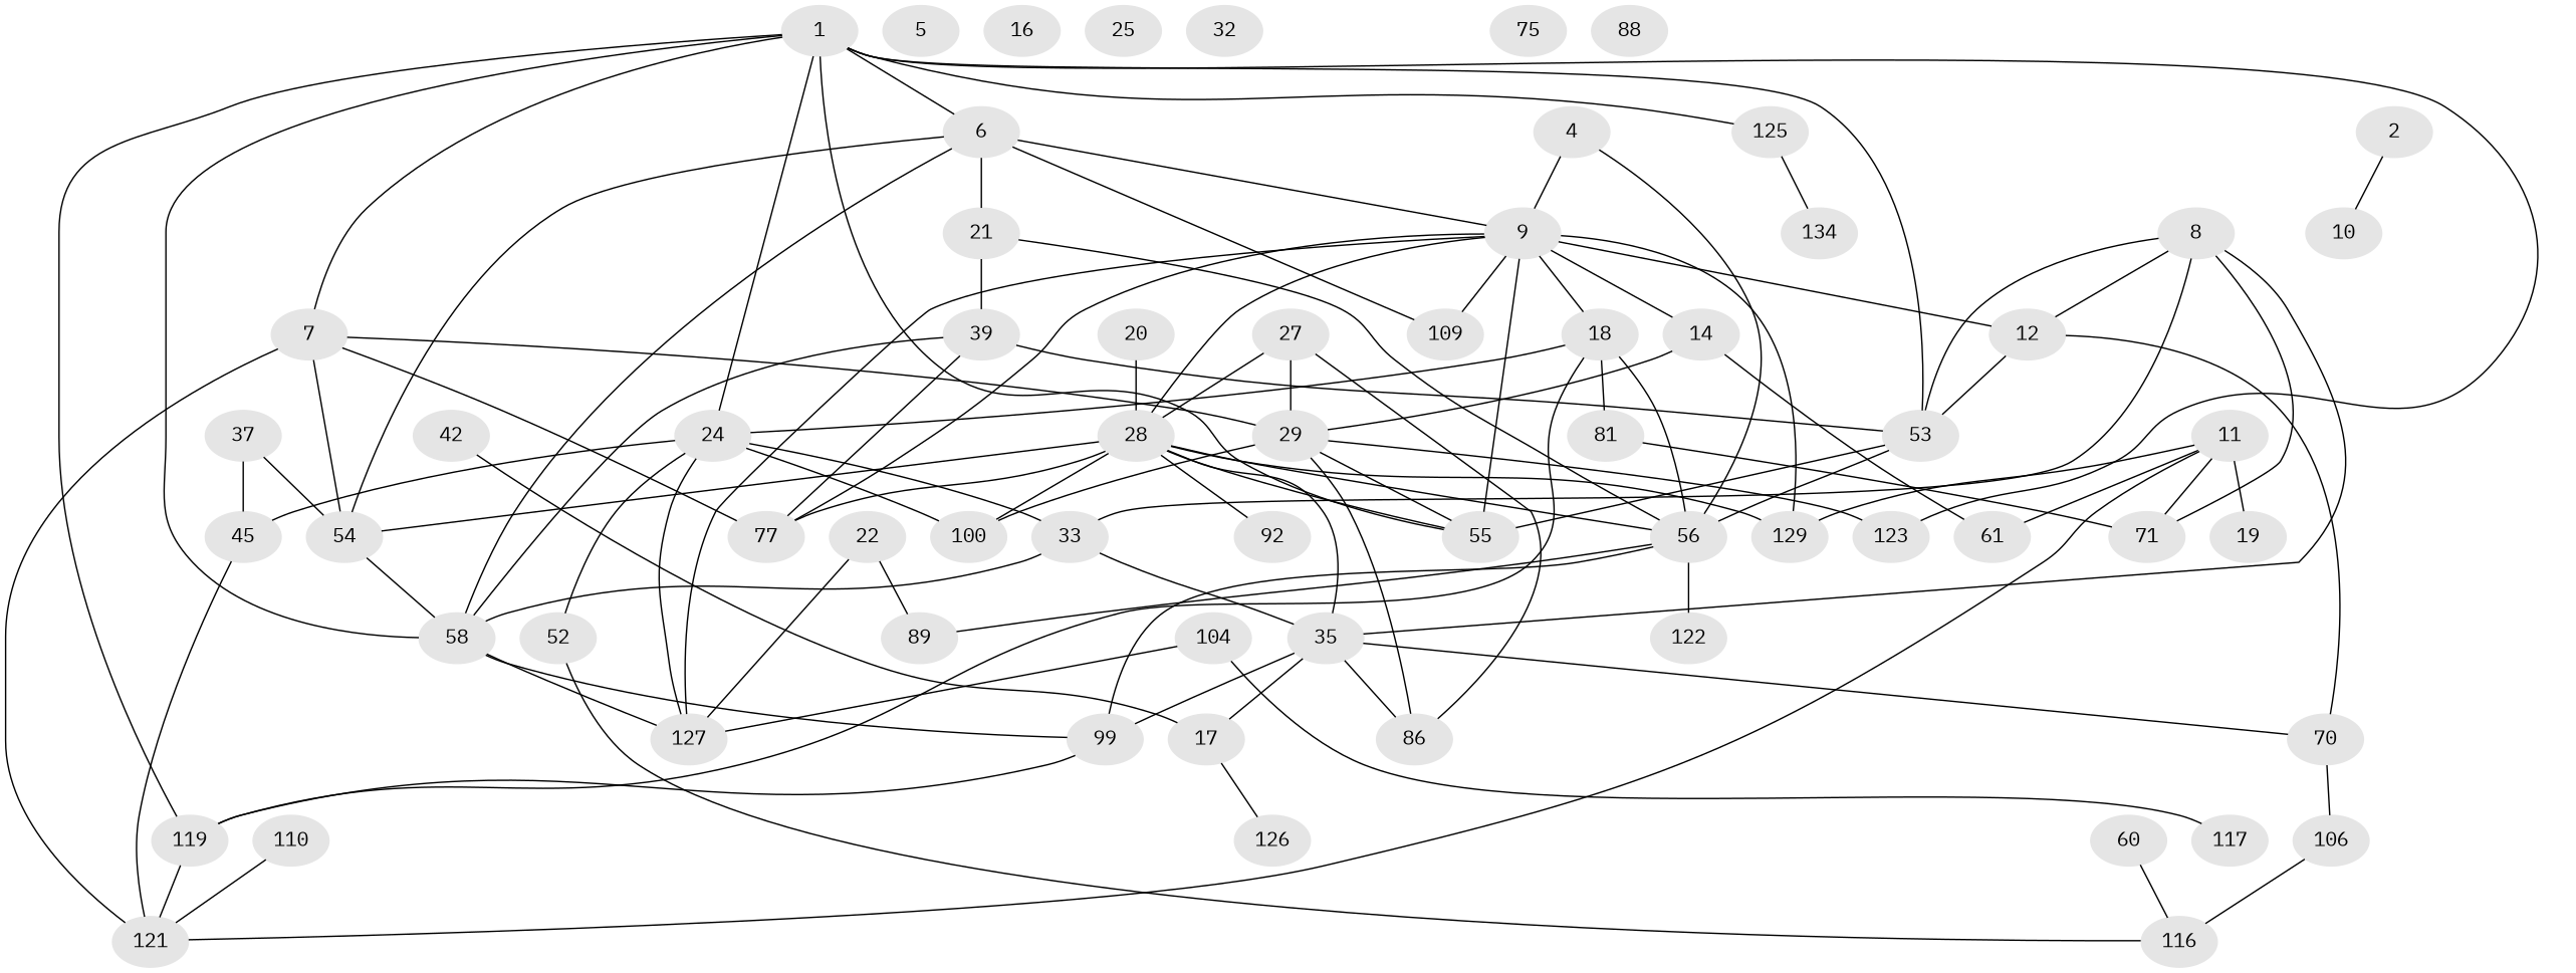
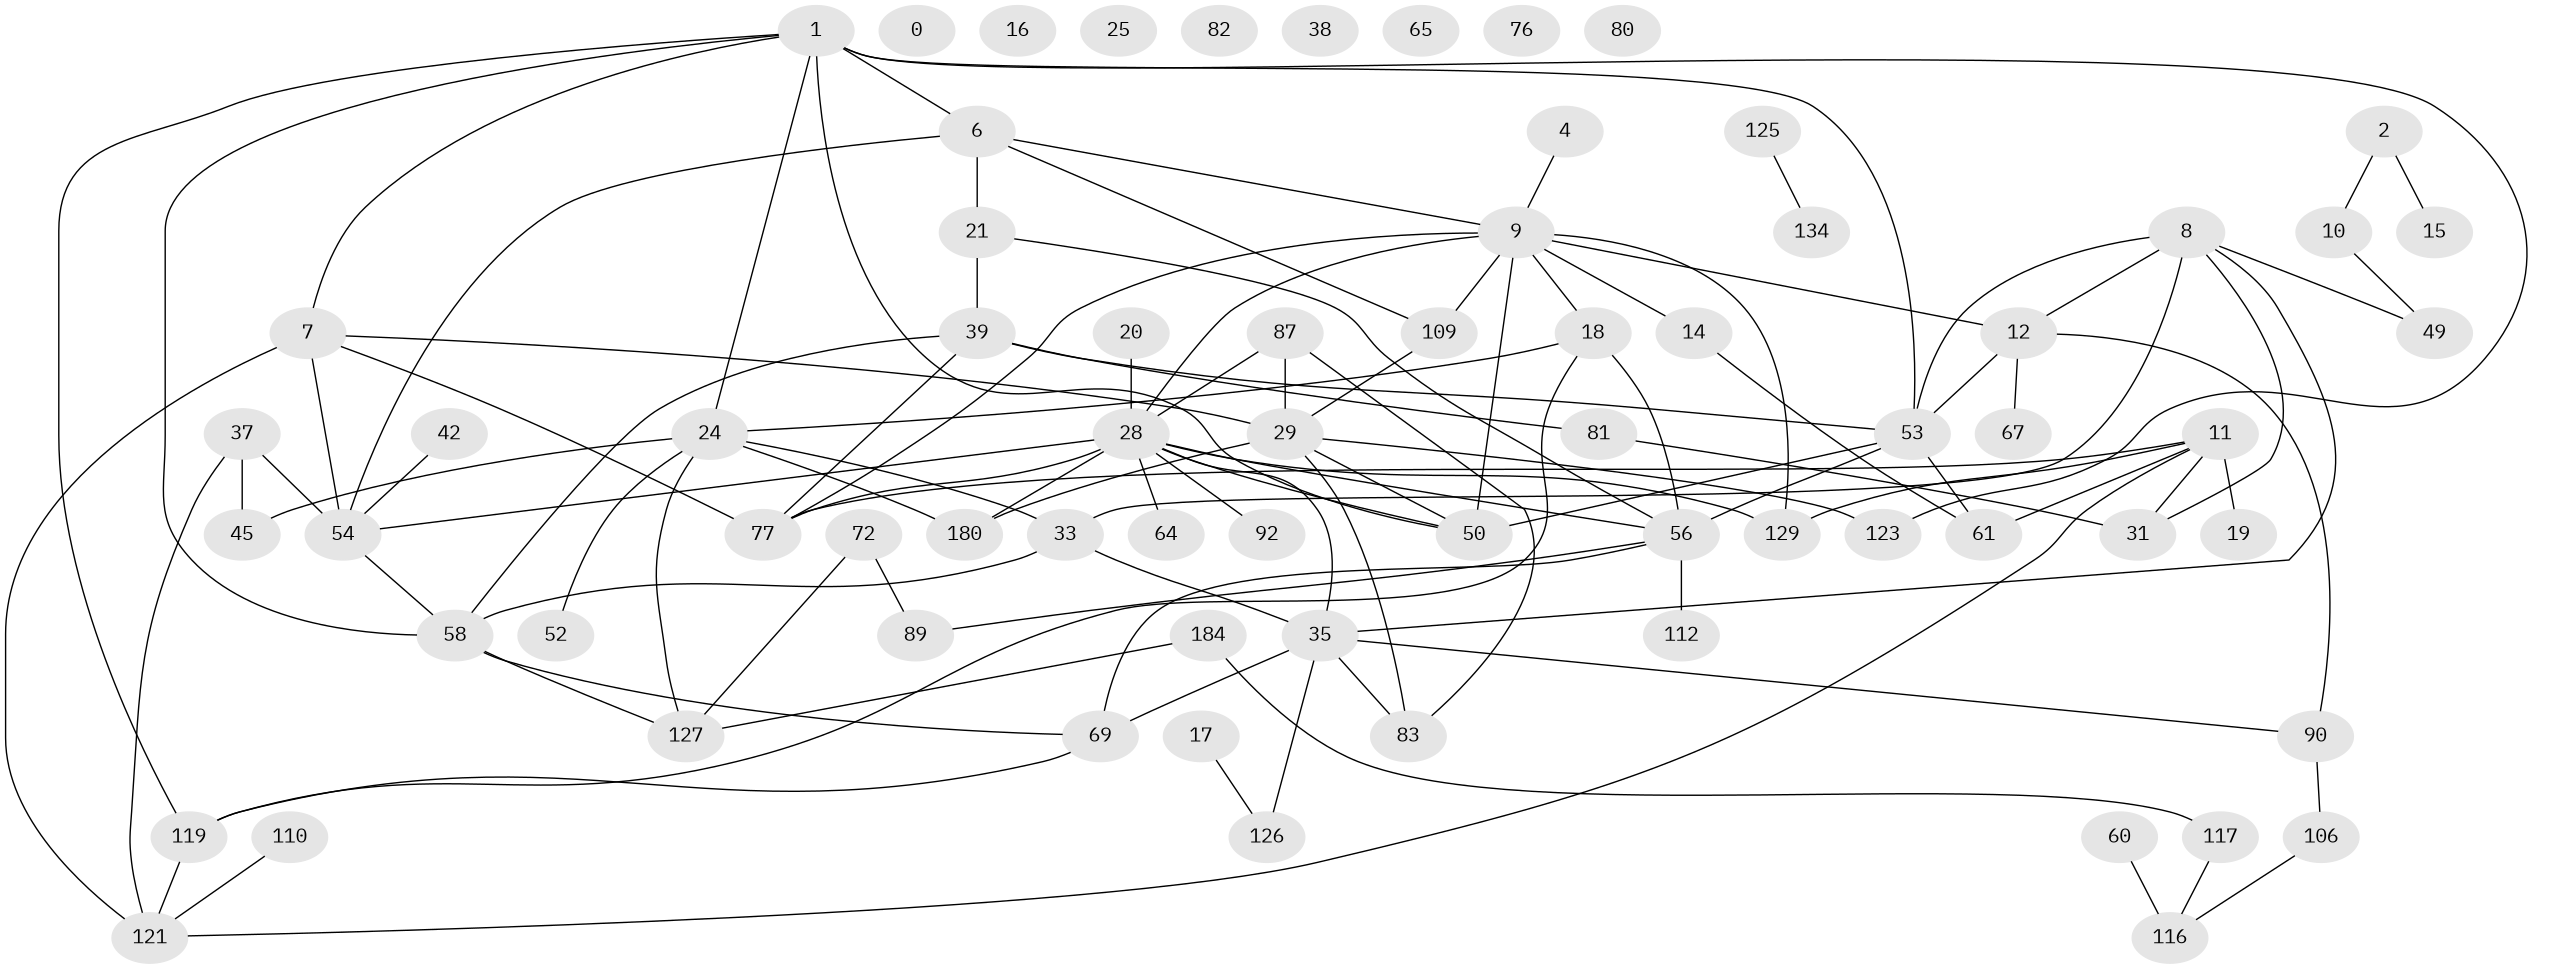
  graph {
    fontname="IBM Plex Mono"
    node [color=gray90 fontname="IBM Plex Mono" style=filled]
    edge [fontname="IBM Plex Mono"]
    1 [super="+26"]
    6 [super="+133+51"]
    7 [super="+23+41+44"]
    24 [super="+118+36"]
    53 [super="+120"]
-   55
+   55 [label=50]
    58 [super="+94+113"]
    119
    123
    125
    9 [super="+47+13"]
    21 [super="+63+34"]
    54 [super="+99"]
    109
    29 [super="+93"]
    n16 [label=77 super="+72"]
    121
    33 [super="+91"]
    127
    45
    52
-   100
+   100 [label=180]
    56 [super="+130+135+111"]
    61
-   69 [super="+107" label=99]
+   69 [super="+107"]
    134
    2 [super="+3"]
    10
+   15
+   49
    12 [super="+77"]
    14 [super="+98+48"]
    18 [super="+103+74"]
    28 [super="+115+124+59+30"]
    129
    4
    89 [super="+128"]
-   112 [label=122]
-   5
+   112
+   5 [label=0]
    39 [super="+40"]
-   83 [super="+84" label=86]
+   83 [super="+84"]
    8 [super="+43+122+82"]
    35 [super="+95"]
-   71
-   70
+   71 [label=31]
+   67
+   70 [label=90]
    126 [super="+142+143"]
    81
+   64
    92
    11 [super="+131+68+62"]
    19
    106
    16
    17
    20
-   22
+   22 [label=72]
    116
    25
-   27 [super="+101"]
-   32
+   27 [super="+101" label=87]
+   32 [label=82]
    37 [super="+50+46"]
+   38
    42
    60
-   76 [label=75]
-   88
-   104
+   65
+   76
+   88 [label=80]
+   104 [label=184]
    117
    110
    1 -- 6
    1 -- 7
    1 -- 24
    1 -- 53
    1 -- 55
    1 -- 58
    1 -- 119 [weight=2]
    1 -- 123
-   1 -- 125
-   6 -- 58
    6 -- 9
    6 -- 21
    6 -- 54
    6 -- 109
    7 -- 54
    7 -- 29
    7 -- n16
    7 -- 121
    24 -- 33
    24 -- 127
    24 -- 45
    24 -- 52
    24 -- 100
    53 -- 55
    53 -- 56
+   53 -- 61
    58 -- 127
    58 -- 69 [weight=2]
    119 -- 121
    125 -- 134
    9 -- 55
    9 -- 109
    9 -- n16
-   9 -- 127
    9 -- 12
    9 -- 14
    9 -- 18
    9 -- 28
    9 -- 129
    21 -- 56
    21 -- 39
    54 -- 58
    29 -- 55
    29 -- 123
    29 -- 100
    29 -- 83
    33 -- 58
    33 -- 35
-   52 -- 116
+   117 -- 116
    56 -- 69
    56 -- 89
    56 -- 112
    69 -- 119
    2 -- 10
+   2 -- 15
+   10 -- 49
    12 -- 53
+   12 -- 67
    12 -- 70
-   14 -- 29
+   109 -- 29
    14 -- 61
    18 -- 24
    18 -- 119
    18 -- 56
-   18 -- 81
+   39 -- 81
    28 -- 55
    28 -- 54
    28 -- n16
    28 -- 100
    28 -- 56
    28 -- 129 [weight=2]
    28 -- 35
+   28 -- 64
    28 -- 92
    4 -- 9
-   4 -- 56
    39 -- 53
    39 -- 58
    39 -- n16
    8 -- 53
    8 -- 33
+   8 -- 49
    8 -- 12
    8 -- 35
    8 -- 71
    35 -- 69
    35 -- 83
    35 -- 70
-   35 -- 17
+   35 -- 126
    70 -- 106
    81 -- 71
+   11 -- n16
    11 -- 121
    11 -- 61 [weight=2]
    11 -- 129
    11 -- 71
    11 -- 19
    106 -- 116
    17 -- 126
    20 -- 28
    22 -- 127
    22 -- 89
    27 -- 29
    27 -- 28
    27 -- 83
    37 -- 54
-   45 -- 121
+   37 -- 121
    37 -- 45
-   42 -- 17
+   42 -- 54
    60 -- 116
    104 -- 127
    104 -- 117
    110 -- 121
  }
